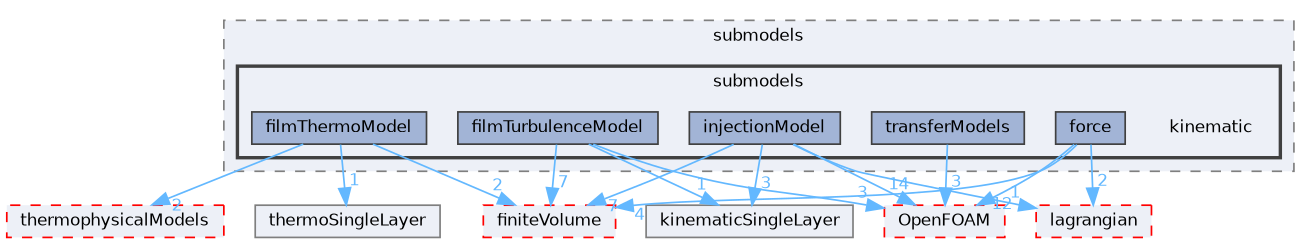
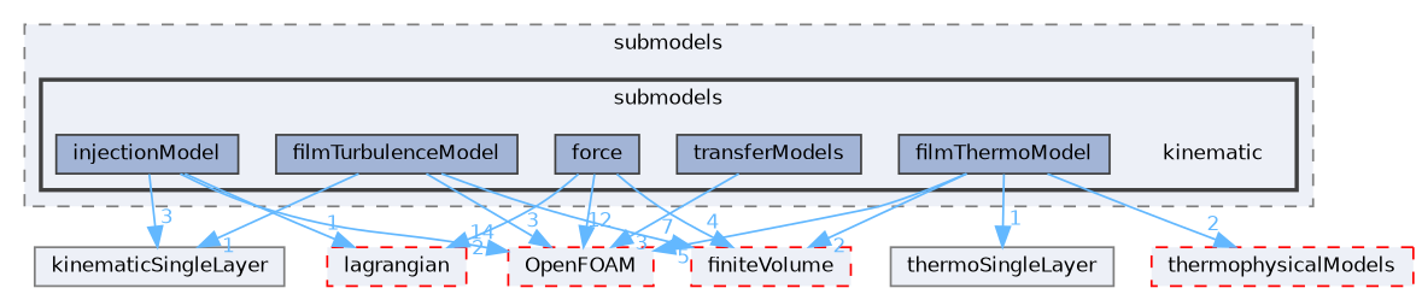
  digraph {
    compound=true
    node [fontname=Helvetica fontsize=10 shape=box color=grey25 fillcolor="#edf0f7" style=filled]
    edge [color=steelblue1 fontcolor=steelblue1 fontname=Helvetica fontsize=10 headlabel=2 labeldistance=1.5 labelfontname=Helvetica labelfontsize=10]
    n1 [height=0.2 label=kinematic shape=plaintext width=0.4 color="" fillcolor="" style=""]
    n2 [fillcolor="#a2b4d6" height=0.2 label=filmThermoModel width=0.4]
    n3 [fillcolor="#a2b4d6" height=0.2 label=filmTurbulenceModel width=0.4]
    n4 [fillcolor="#a2b4d6" height=0.2 label=force width=0.4]
    n5 [fillcolor="#a2b4d6" height=0.2 label=injectionModel width=0.4]
    n6 [fillcolor="#a2b4d6" height=0.2 label=transferModels width=0.4]
    n7 [color=red height=0.2 label=finiteVolume style="filled,dashed" width=0.4]
    n8 [color=red height=0.2 label=OpenFOAM style="filled,dashed" width=0.4]
    n9 [color=grey50 height=0.2 label=thermoSingleLayer width=0.4]
    n10 [color=red height=0.2 label=thermophysicalModels style="filled,dashed" width=0.4]
    n11 [color=grey50 height=0.2 label=kinematicSingleLayer width=0.4]
    n12 [color=red height=0.2 label=lagrangian style="filled,dashed" width=0.4]
    subgraph cluster_1 {
      bgcolor="#edf0f7"
      fontname=Helvetica
      fontsize=10
      label=submodels
      pencolor=grey50
      style="filled,dashed"
      subgraph cluster_2 {
        bgcolor="#edf0f7"
        fontname=Helvetica
        fontsize=10
        pencolor=grey25
        style="filled,bold"
        n1
        n2
        n3
        n4
        n5
        n6
      }
    }
    n2 -> n7
+   n2 -> n8 [headlabel=5]
    n2 -> n9 [headlabel=1]
    n2 -> n10
    n3 -> n7 [headlabel=7]
    n3 -> n8 [headlabel=3]
    n3 -> n11 [headlabel=1]
    n4 -> n7 [headlabel=4]
    n4 -> n8 [headlabel=12]
    n4 -> n12
-   n5 -> n7 [headlabel=7]
    n5 -> n8 [headlabel=14]
    n5 -> n11 [headlabel=3]
    n5 -> n12 [headlabel=1]
    n6 -> n8 [headlabel=3]
  }
